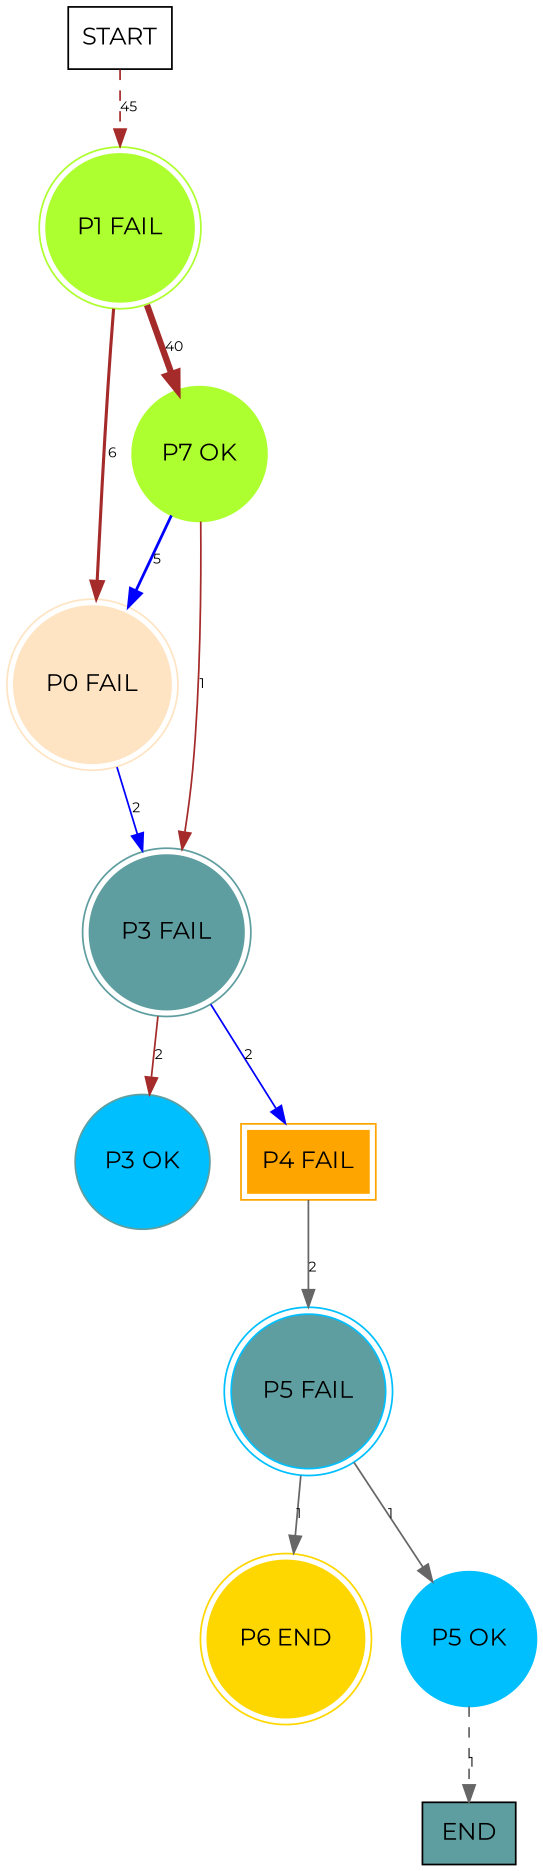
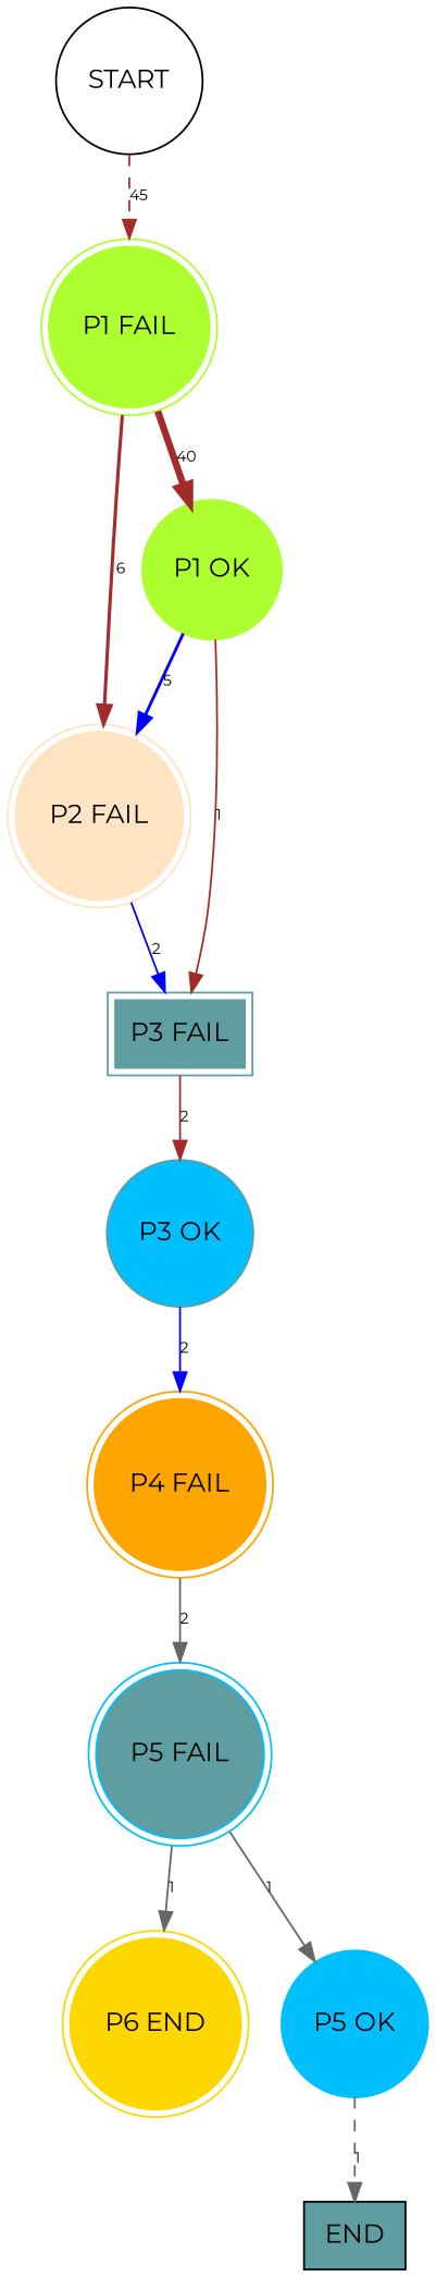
  digraph {
    fontname=Montserrat
    node [color=greenyellow fontname=Montserrat peripheries=2 shape=circle style=filled]
    edge [color=brown fontname=Montserrat fontsize=8 labelfloat=false penwidth=1]
-   "P2 FAIL" [color=bisque label="P0 FAIL"]
+   "P2 FAIL" [color=bisque]
    "P1 FAIL"
-   "P1 OK" [label="P7 OK" peripheries=""]
-   "P3 FAIL" [color=cadetblue]
+   "P1 OK" [peripheries=""]
+   "P3 FAIL" [color=cadetblue shape=box]
    "P3 OK" [color=cadetblue fillcolor=deepskyblue peripheries=""]
-   "P4 FAIL" [color=orange shape=box]
+   "P4 FAIL" [color=orange]
    "P5 FAIL" [color=deepskyblue fillcolor=cadetblue]
    n8 [color=gold label="P6 END"]
    "P5 OK" [color=deepskyblue peripheries=""]
    END [color=black fillcolor=cadetblue shape=box peripheries=""]
-   START [color=black fillcolor=white shape=box peripheries=""]
+   START [color=black fillcolor=white peripheries=""]
    "P2 FAIL" -> "P3 FAIL" [color=blue label=2]
    "P1 FAIL" -> "P2 FAIL" [label=6 penwidth=1.791759469228055]
    "P1 FAIL" -> "P1 OK" [label=40 penwidth=3.6888794541139363]
    "P1 OK" -> "P2 FAIL" [color=blue label=5 penwidth=1.6094379124341003]
    "P1 OK" -> "P3 FAIL" [label=1]
    "P3 FAIL" -> "P3 OK" [label=2]
-   "P3 FAIL" -> "P4 FAIL" [color=blue label=2]
+   "P3 OK" -> "P4 FAIL" [color=blue label=2]
    "P4 FAIL" -> "P5 FAIL" [color=gray40 label=2]
    "P5 FAIL" -> n8 [color=gray40 label=1]
    "P5 FAIL" -> "P5 OK" [color=gray40 label=1]
    "P5 OK" -> END [color=gray40 label=1 style=dashed penwidth=""]
    START -> "P1 FAIL" [label=45 style=dashed penwidth=""]
  }
